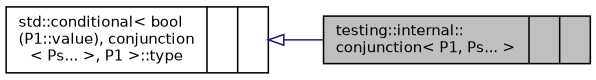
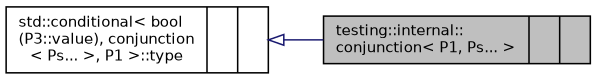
  digraph {
    rankdir=LR
    node [color=black fontname=Helvetica fontsize=10 shape=record]
    n1 [fillcolor=grey75 fontcolor=black height=0.2 label="{testing::internal::\lconjunction\< P1, Ps... \>\n||}" style=filled width=0.4]
-   n2 [height=0.2 label="{std::conditional\< bool\l(P1::value), conjunction\l\< Ps... \>, P1 \>::type\n||}" width=0.4]
+   n2 [height=0.2 label="{std::conditional\< bool\l(P3::value), conjunction\l\< Ps... \>, P1 \>::type\n||}" width=0.4]
    n2 -> n1 [arrowtail=onormal color=midnightblue dir=back fontname=Helvetica fontsize=10 labelfontname=Helvetica labelfontsize=10 style=solid]
  }
